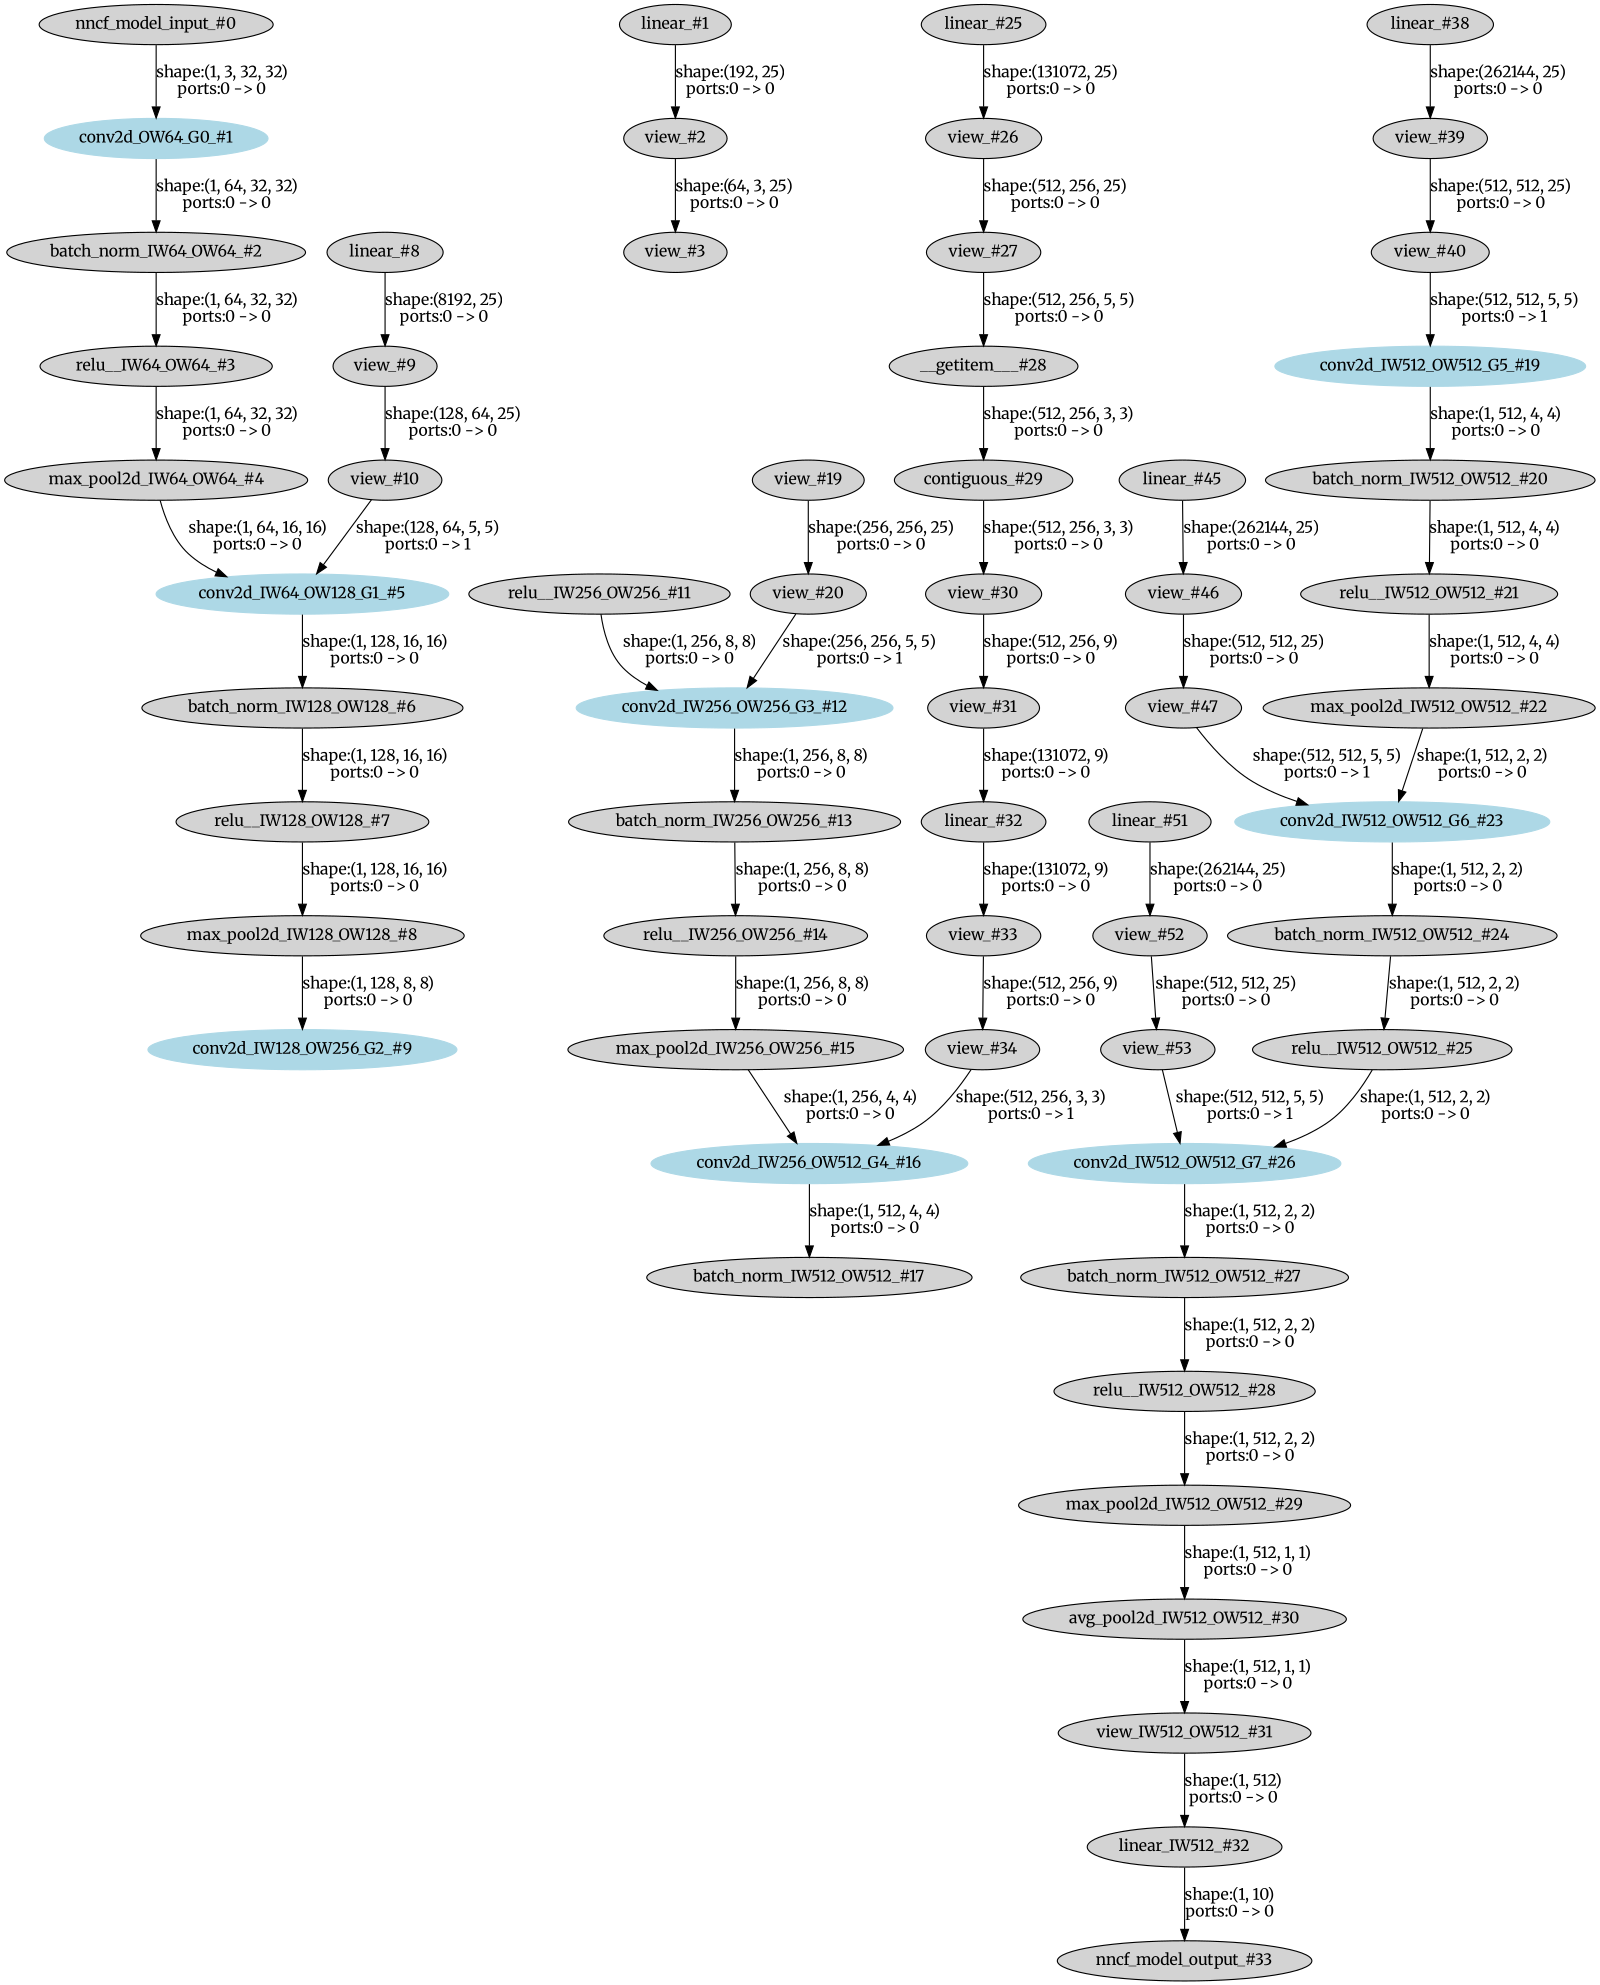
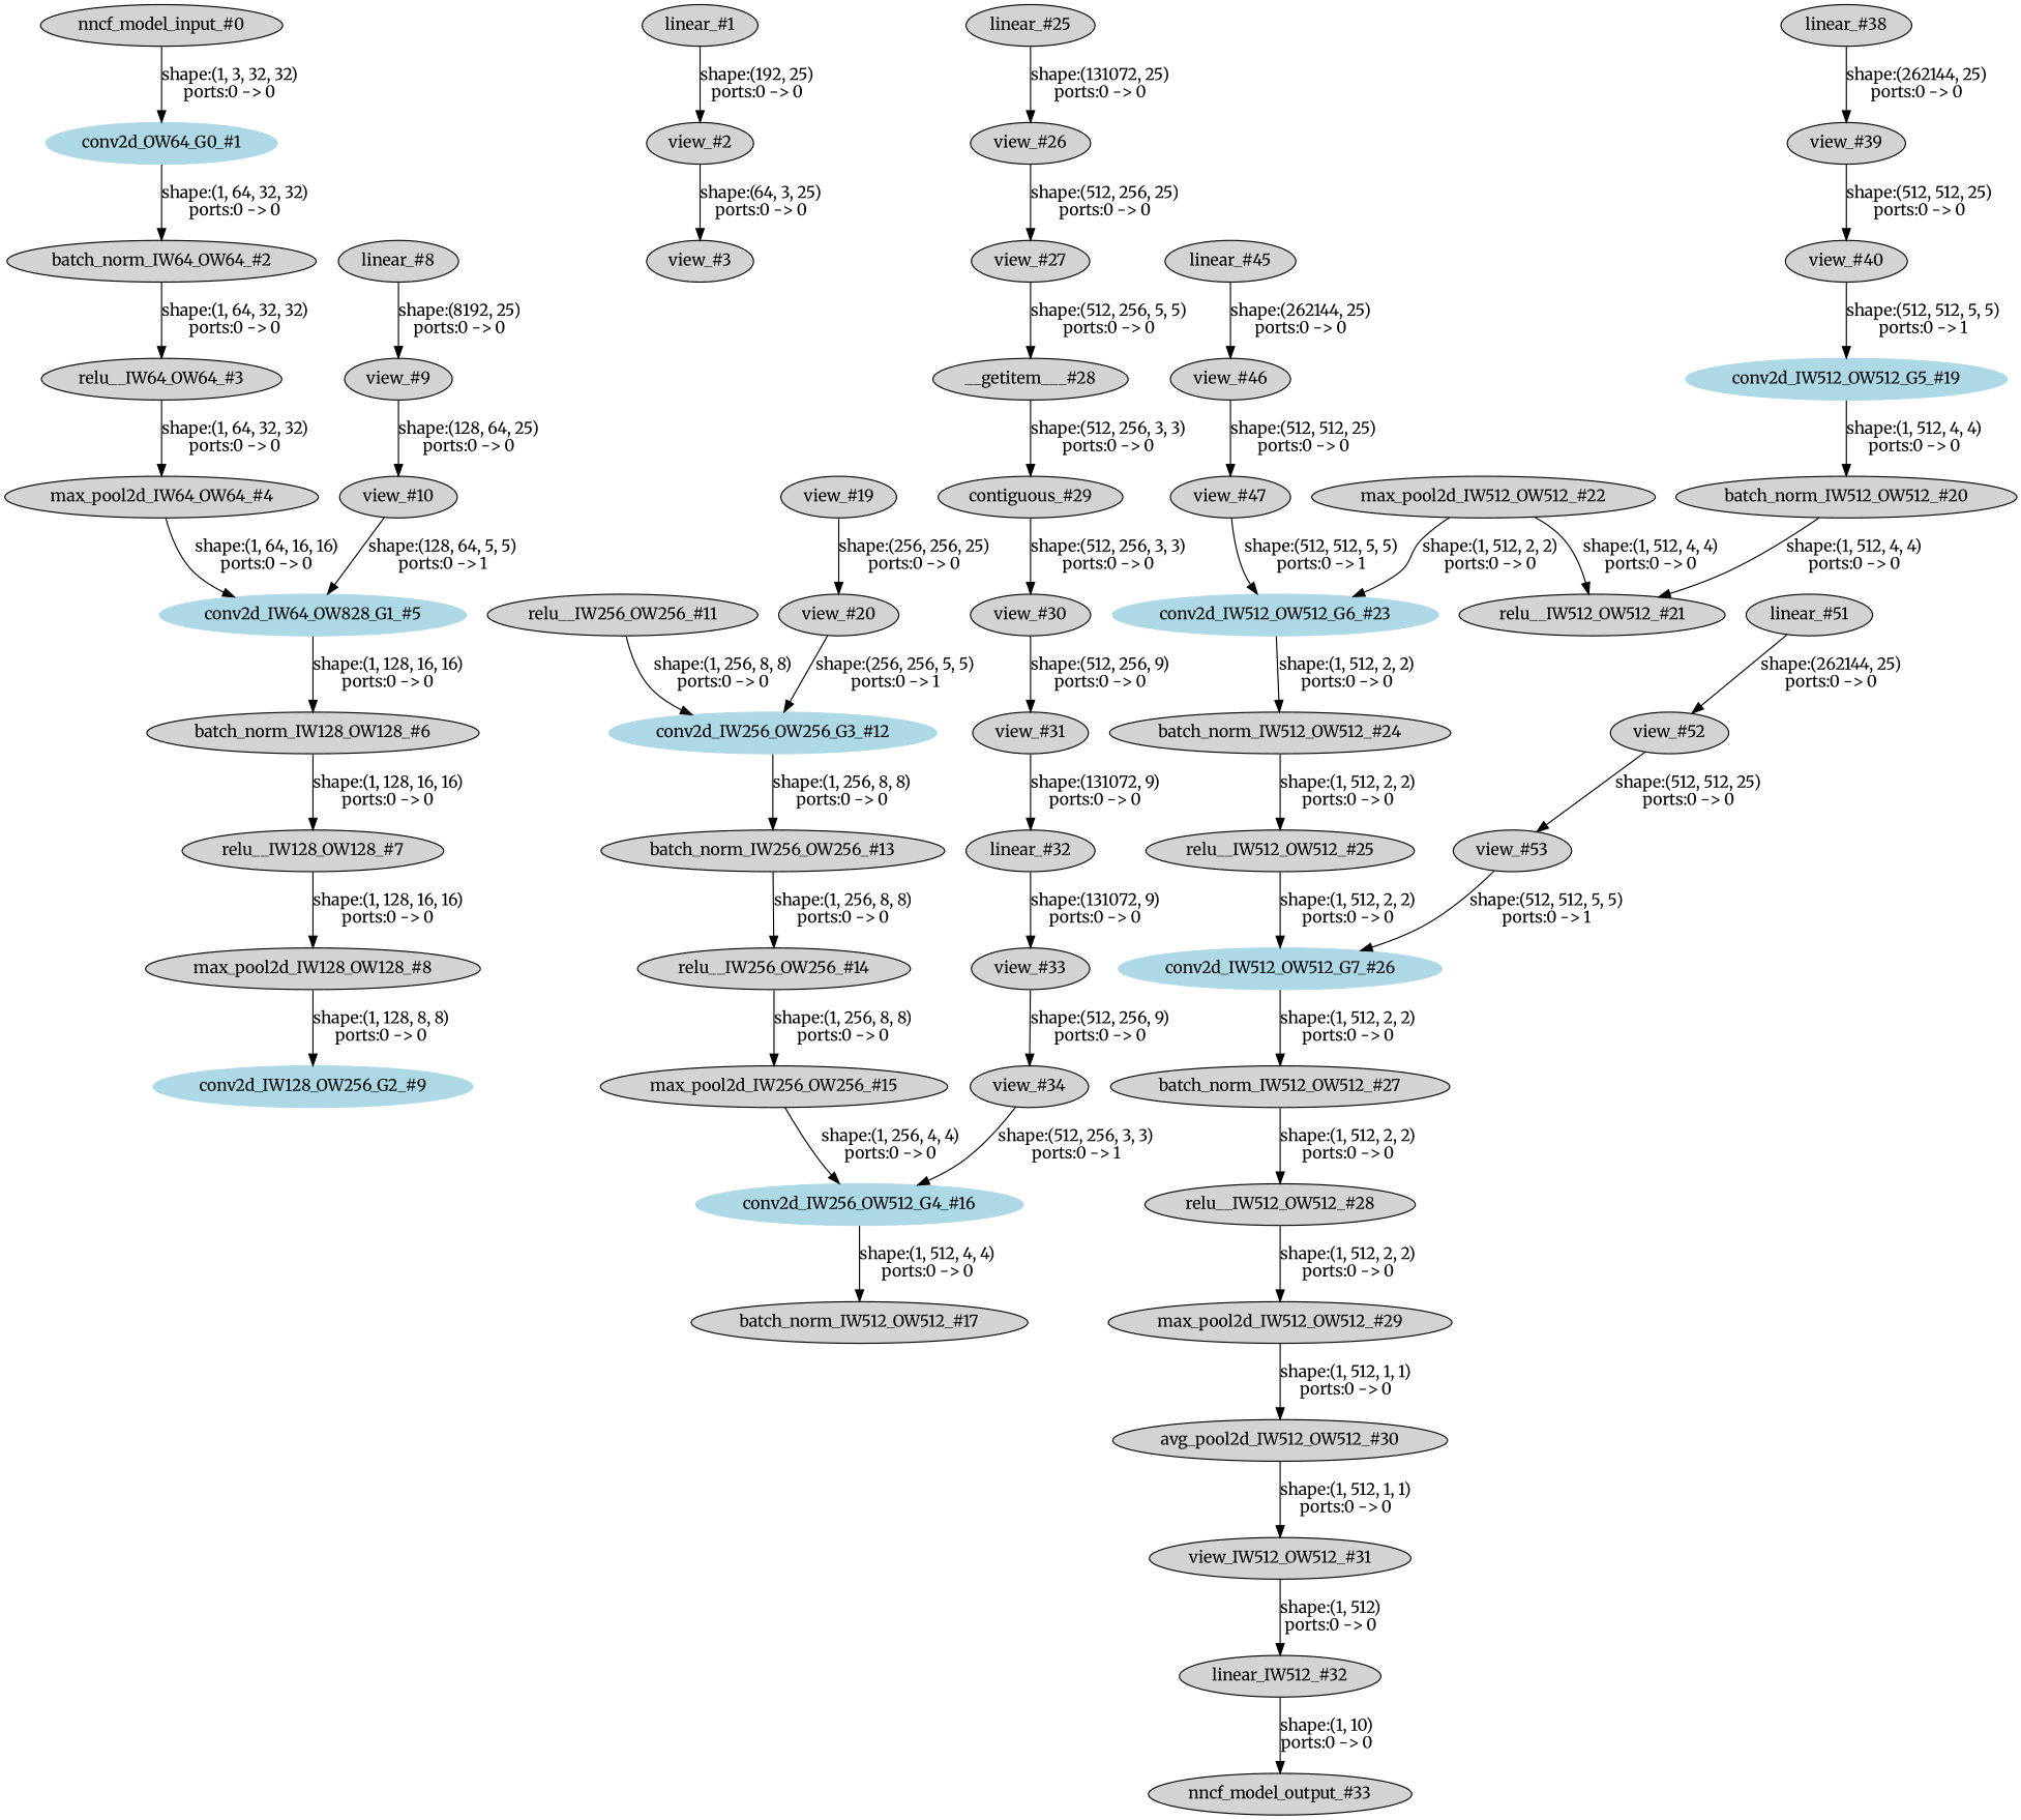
  strict digraph {
    fontname=Merriweather
    node [fontname=Merriweather style=filled type=view]
    edge [fontname=Merriweather style=solid]
    n1 [label="nncf_model_input_#0" type=nncf_model_input]
    n2 [color=lightblue label="conv2d_OW64_G0_#1" type=conv2d]
    n3 [label="batch_norm_IW64_OW64_#2" type=batch_norm]
    n4 [label="linear_#1" type=linear]
    n5 [label="view_#2"]
    n6 [label="view_#3"]
    n7 [label="relu__IW64_OW64_#3" type=relu_]
    n8 [label="max_pool2d_IW64_OW64_#4" type=max_pool2d]
-   n9 [color=lightblue label="conv2d_IW64_OW128_G1_#5" type=conv2d]
+   n9 [color=lightblue label="conv2d_IW64_OW828_G1_#5" type=conv2d]
    n10 [label="batch_norm_IW128_OW128_#6" type=batch_norm]
    n11 [label="linear_#8" type=linear]
    n12 [label="view_#9"]
    n13 [label="view_#10"]
    n14 [label="relu__IW128_OW128_#7" type=relu_]
    n15 [label="max_pool2d_IW128_OW128_#8" type=max_pool2d]
    n16 [color=lightblue label="conv2d_IW128_OW256_G2_#9" type=conv2d]
    n17 [label="relu__IW256_OW256_#11" type=relu_]
    n18 [color=lightblue label="conv2d_IW256_OW256_G3_#12" type=conv2d]
    n19 [label="batch_norm_IW256_OW256_#13" type=batch_norm]
    n20 [label="view_#19"]
    n21 [label="view_#20"]
    n22 [label="relu__IW256_OW256_#14" type=relu_]
    n23 [label="max_pool2d_IW256_OW256_#15" type=max_pool2d]
    n24 [color=lightblue label="conv2d_IW256_OW512_G4_#16" type=conv2d]
    n25 [label="batch_norm_IW512_OW512_#17" type=batch_norm]
    n26 [label="linear_#25" type=linear]
    n27 [label="view_#26"]
    n28 [label="view_#27"]
    n29 [label="__getitem___#28" type=__getitem__]
    n30 [label="contiguous_#29" type=contiguous]
    n31 [label="view_#30"]
    n32 [label="view_#31"]
    n33 [label="linear_#32" type=linear]
    n34 [label="view_#33"]
    n35 [label="view_#34"]
    n36 [color=lightblue label="conv2d_IW512_OW512_G5_#19" type=conv2d]
    n37 [label="batch_norm_IW512_OW512_#20" type=batch_norm]
    n38 [label="linear_#38" type=linear]
    n39 [label="view_#39"]
    n40 [label="view_#40"]
    n41 [label="relu__IW512_OW512_#21" type=relu_]
    n42 [label="max_pool2d_IW512_OW512_#22" type=max_pool2d]
    n43 [color=lightblue label="conv2d_IW512_OW512_G6_#23" type=conv2d]
    n44 [label="batch_norm_IW512_OW512_#24" type=batch_norm]
    n45 [label="linear_#45" type=linear]
    n46 [label="view_#46"]
    n47 [label="view_#47"]
    n48 [label="relu__IW512_OW512_#25" type=relu_]
    n49 [color=lightblue label="conv2d_IW512_OW512_G7_#26" type=conv2d]
    n50 [label="batch_norm_IW512_OW512_#27" type=batch_norm]
    n51 [label="linear_#51" type=linear]
    n52 [label="view_#52"]
    n53 [label="view_#53"]
    n54 [label="relu__IW512_OW512_#28" type=relu_]
    n55 [label="max_pool2d_IW512_OW512_#29" type=max_pool2d]
    n56 [label="avg_pool2d_IW512_OW512_#30" type=avg_pool2d]
    n57 [label="view_IW512_OW512_#31"]
    n58 [label="linear_IW512_#32" type=linear]
    n59 [label="nncf_model_output_#33" type=nncf_model_output]
    n1 -> n2 [label="shape:(1, 3, 32, 32)\nports:0 -> 0"]
    n2 -> n3 [label="shape:(1, 64, 32, 32)\nports:0 -> 0"]
    n3 -> n7 [label="shape:(1, 64, 32, 32)\nports:0 -> 0"]
    n4 -> n5 [label="shape:(192, 25)\nports:0 -> 0"]
    n5 -> n6 [label="shape:(64, 3, 25)\nports:0 -> 0"]
    n7 -> n8 [label="shape:(1, 64, 32, 32)\nports:0 -> 0"]
    n8 -> n9 [label="shape:(1, 64, 16, 16)\nports:0 -> 0"]
    n9 -> n10 [label="shape:(1, 128, 16, 16)\nports:0 -> 0"]
    n10 -> n14 [label="shape:(1, 128, 16, 16)\nports:0 -> 0"]
    n11 -> n12 [label="shape:(8192, 25)\nports:0 -> 0"]
    n12 -> n13 [label="shape:(128, 64, 25)\nports:0 -> 0"]
    n13 -> n9 [label="shape:(128, 64, 5, 5)\nports:0 -> 1"]
    n14 -> n15 [label="shape:(1, 128, 16, 16)\nports:0 -> 0"]
    n15 -> n16 [label="shape:(1, 128, 8, 8)\nports:0 -> 0"]
    n17 -> n18 [label="shape:(1, 256, 8, 8)\nports:0 -> 0"]
    n18 -> n19 [label="shape:(1, 256, 8, 8)\nports:0 -> 0"]
    n19 -> n22 [label="shape:(1, 256, 8, 8)\nports:0 -> 0"]
    n20 -> n21 [label="shape:(256, 256, 25)\nports:0 -> 0"]
    n21 -> n18 [label="shape:(256, 256, 5, 5)\nports:0 -> 1"]
    n22 -> n23 [label="shape:(1, 256, 8, 8)\nports:0 -> 0"]
    n23 -> n24 [label="shape:(1, 256, 4, 4)\nports:0 -> 0"]
    n24 -> n25 [label="shape:(1, 512, 4, 4)\nports:0 -> 0"]
    n26 -> n27 [label="shape:(131072, 25)\nports:0 -> 0"]
    n27 -> n28 [label="shape:(512, 256, 25)\nports:0 -> 0"]
    n28 -> n29 [label="shape:(512, 256, 5, 5)\nports:0 -> 0"]
    n29 -> n30 [label="shape:(512, 256, 3, 3)\nports:0 -> 0"]
    n30 -> n31 [label="shape:(512, 256, 3, 3)\nports:0 -> 0"]
    n31 -> n32 [label="shape:(512, 256, 9)\nports:0 -> 0"]
    n32 -> n33 [label="shape:(131072, 9)\nports:0 -> 0"]
    n33 -> n34 [label="shape:(131072, 9)\nports:0 -> 0"]
    n34 -> n35 [label="shape:(512, 256, 9)\nports:0 -> 0"]
    n35 -> n24 [label="shape:(512, 256, 3, 3)\nports:0 -> 1"]
    n36 -> n37 [label="shape:(1, 512, 4, 4)\nports:0 -> 0"]
    n37 -> n41 [label="shape:(1, 512, 4, 4)\nports:0 -> 0"]
    n38 -> n39 [label="shape:(262144, 25)\nports:0 -> 0"]
    n39 -> n40 [label="shape:(512, 512, 25)\nports:0 -> 0"]
    n40 -> n36 [label="shape:(512, 512, 5, 5)\nports:0 -> 1"]
-   n41 -> n42 [label="shape:(1, 512, 4, 4)\nports:0 -> 0"]
+   n42 -> n41 [label="shape:(1, 512, 4, 4)\nports:0 -> 0"]
    n42 -> n43 [label="shape:(1, 512, 2, 2)\nports:0 -> 0"]
    n43 -> n44 [label="shape:(1, 512, 2, 2)\nports:0 -> 0"]
    n44 -> n48 [label="shape:(1, 512, 2, 2)\nports:0 -> 0"]
    n45 -> n46 [label="shape:(262144, 25)\nports:0 -> 0"]
    n46 -> n47 [label="shape:(512, 512, 25)\nports:0 -> 0"]
    n47 -> n43 [label="shape:(512, 512, 5, 5)\nports:0 -> 1"]
    n48 -> n49 [label="shape:(1, 512, 2, 2)\nports:0 -> 0"]
    n49 -> n50 [label="shape:(1, 512, 2, 2)\nports:0 -> 0"]
    n50 -> n54 [label="shape:(1, 512, 2, 2)\nports:0 -> 0"]
    n51 -> n52 [label="shape:(262144, 25)\nports:0 -> 0"]
    n52 -> n53 [label="shape:(512, 512, 25)\nports:0 -> 0"]
    n53 -> n49 [label="shape:(512, 512, 5, 5)\nports:0 -> 1"]
    n54 -> n55 [label="shape:(1, 512, 2, 2)\nports:0 -> 0"]
    n55 -> n56 [label="shape:(1, 512, 1, 1)\nports:0 -> 0"]
    n56 -> n57 [label="shape:(1, 512, 1, 1)\nports:0 -> 0"]
    n57 -> n58 [label="shape:(1, 512)\nports:0 -> 0"]
    n58 -> n59 [label="shape:(1, 10)\nports:0 -> 0"]
  }
